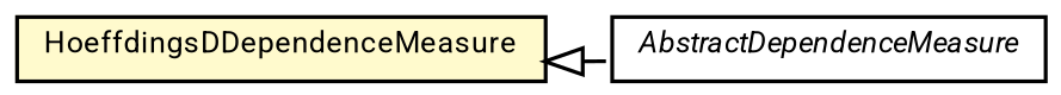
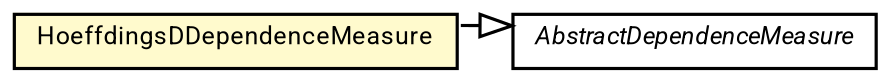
  digraph {
    nodesep=0.15
    rankdir=LR
    ranksep=0.25
    fontname=Nunito
    node [fontcolor=black fontname=Nunito fontsize=8 margin=0 shape=plaintext]
    n1 [height=0 label=<<table title="de.lmu.ifi.dbs.elki.math.statistics.dependence.HoeffdingsDDependenceMeasure" border="0" cellborder="1" cellspacing="0" cellpadding="2" bgcolor="lemonChiffon" href="HoeffdingsDDependenceMeasure.html" target="_parent"> 		<tr><td><table border="0" cellspacing="0" cellpadding="1"> 		<tr><td align="center" balign="center"> <font face="Roboto">HoeffdingsDDependenceMeasure</font> </td></tr> 		</table></td></tr> 		</table>> width=0]
    n2 [height=0 label=<<table title="de.lmu.ifi.dbs.elki.math.statistics.dependence.AbstractDependenceMeasure" border="0" cellborder="1" cellspacing="0" cellpadding="2" href="AbstractDependenceMeasure.html" target="_parent"> 		<tr><td><table border="0" cellspacing="0" cellpadding="1"> 		<tr><td align="center" balign="center"> <font face="Roboto"><i>AbstractDependenceMeasure</i></font> </td></tr> 		</table></td></tr> 		</table>> width=0]
-   n1 -> n2 [arrowtail=empty color=black dir=back fontname=Nunito fontsize=7 labelfontname=Roboto labelfontsize=7 weight=10 style=dashed]
+   n2 -> n1 [arrowtail=empty color=black dir=back fontname=Nunito fontsize=7 labelfontname=Roboto labelfontsize=7 weight=10 style=dashed]
  }
